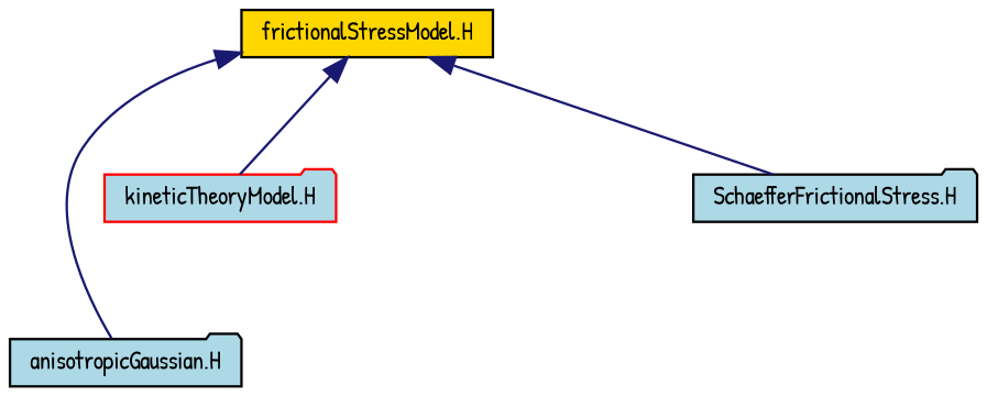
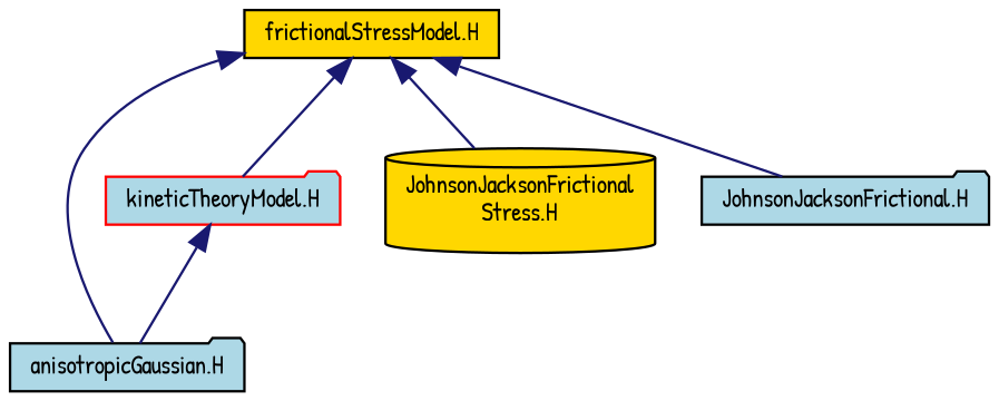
  digraph {
    fontname="Patrick Hand"
    node [color=black fillcolor=lightblue fontname="Patrick Hand" fontsize=10 shape=folder style=filled]
    edge [color=midnightblue dir=back fontname="Patrick Hand" fontsize=10 labelfontname=Helvetica labelfontsize=10 style=solid]
    n1 [fillcolor=gold fontcolor=black height=0.2 label="frictionalStressModel.H" shape=box width=0.4]
    n2 [height=0.2 label="anisotropicGaussian.H" width=0.4]
    n3 [color=red height=0.2 label="kineticTheoryModel.H" width=0.4]
-   n5 [height=0.2 label="SchaefferFrictionalStress.H" width=0.4]
+   n4 [fillcolor=gold height=0.2 label="JohnsonJacksonFrictional\lStress.H" shape=cylinder width=0.4]
+   n5 [height=0.2 label="JohnsonJacksonFrictional.H" width=0.4]
    n1 -> n2
    n1 -> n3
+   n1 -> n4
    n1 -> n5
+   n3 -> n2
  }
